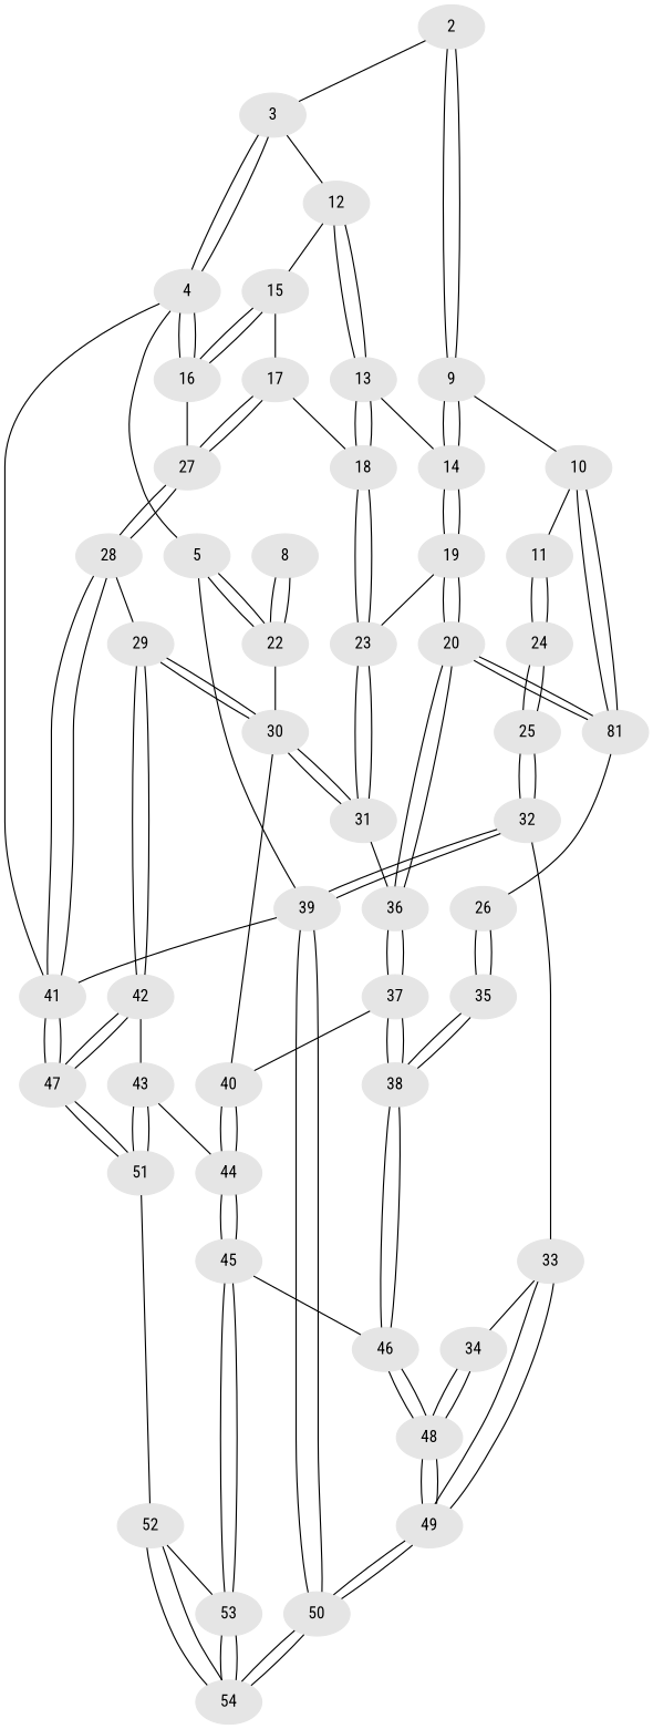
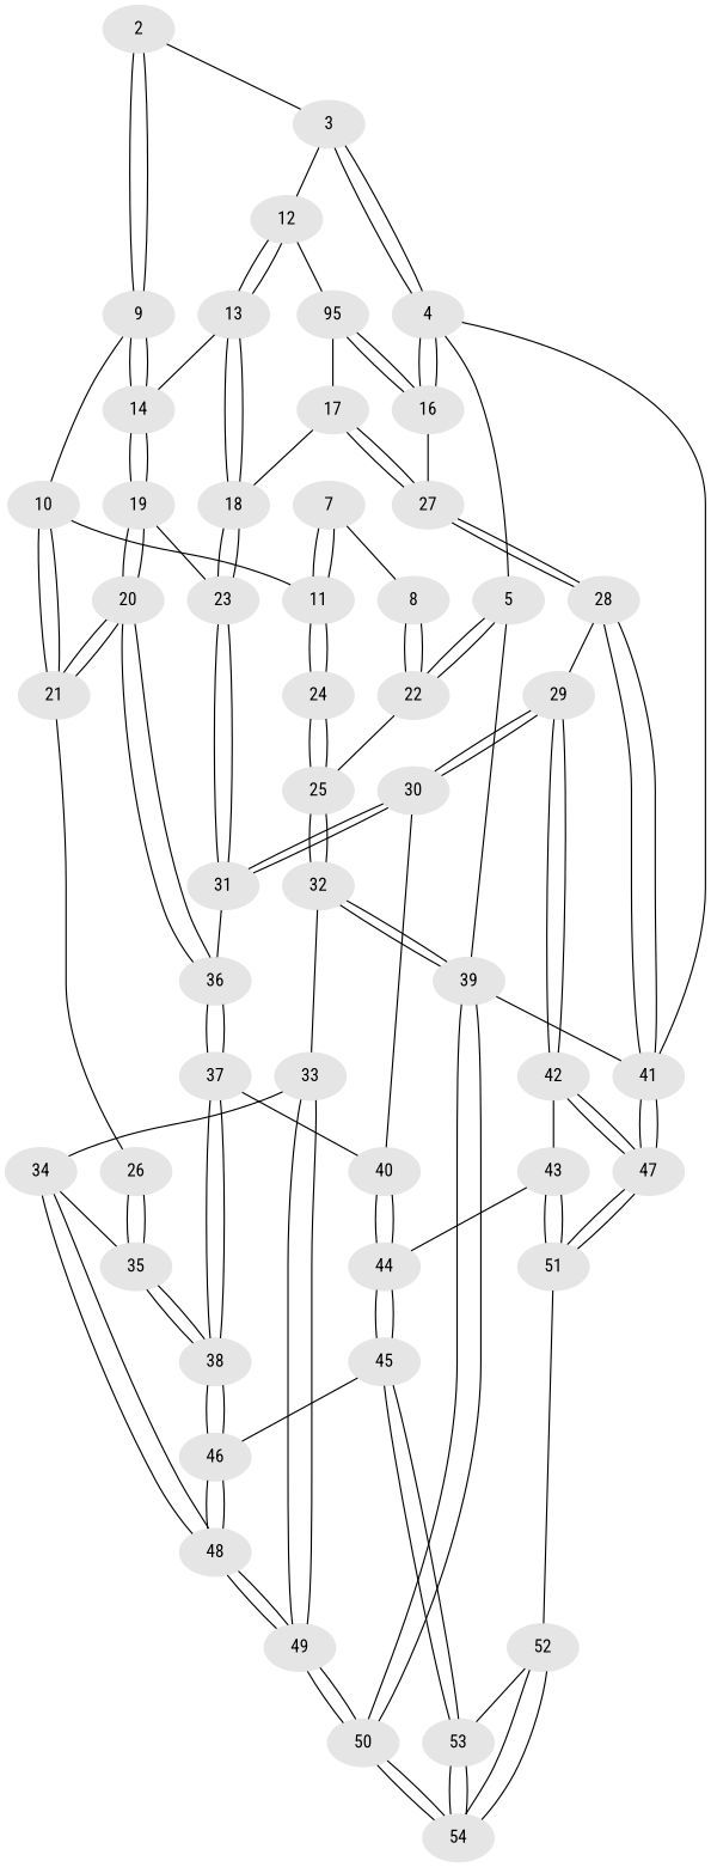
  graph {
    fontname="Roboto Condensed"
    node [color=gray90 fontname="Roboto Condensed" style=filled]
    edge [fontname="Roboto Condensed"]
    2
    3
    9
+   7
    8
    11
    4
    12
    10
    14
    5
    16
    41
    13
-   15
+   15 [label=95]
    22
    39
    27
    47
    25
    50
    24
-   21 [label=81]
+   21
    19
    26
    18
    17
    23
    20
    28
    31
    36
    37
    35
    32
    33
    38
    29
    30
    42
    40
    43
    44
    34
    49
    48
    46
    54
    45
    51
    52
    53
    2 -- 3
    2 -- 9
    2 -- 9
    3 -- 4
    3 -- 4
    3 -- 12
    9 -- 10
    9 -- 14
    9 -- 14
+   7 -- 8
+   7 -- 11
+   7 -- 11
    8 -- 22
    8 -- 22
    11 -- 24
    11 -- 24
    4 -- 5
    4 -- 16
    4 -- 16
    4 -- 41
    12 -- 13
    12 -- 13
    12 -- 15
    10 -- 11
    10 -- 21
    10 -- 21
    14 -- 19
    14 -- 19
    5 -- 22
    5 -- 22
    5 -- 39
    16 -- 27
    41 -- 47
    41 -- 47
    13 -- 14
    13 -- 18
    13 -- 18
    15 -- 16
    15 -- 16
    15 -- 17
-   22 -- 30
+   22 -- 25
    39 -- 41
    39 -- 50
    39 -- 50
    27 -- 28
    27 -- 28
    47 -- 51
    47 -- 51
    25 -- 32
    25 -- 32
    50 -- 54
    50 -- 54
    24 -- 25
    24 -- 25
    21 -- 26
    19 -- 23
    19 -- 20
    19 -- 20
    26 -- 35
    26 -- 35
    18 -- 23
    18 -- 23
    17 -- 27
    17 -- 27
    17 -- 18
    23 -- 31
    23 -- 31
    20 -- 21
    20 -- 21
    20 -- 36
    20 -- 36
    28 -- 41
    28 -- 41
    28 -- 29
    31 -- 36
    36 -- 37
    36 -- 37
    37 -- 38
    37 -- 38
    37 -- 40
    35 -- 38
    35 -- 38
    32 -- 39
    32 -- 39
    32 -- 33
    33 -- 34
    33 -- 49
    33 -- 49
    38 -- 46
    38 -- 46
    29 -- 30
    29 -- 30
    29 -- 42
    29 -- 42
    30 -- 31
    30 -- 31
    30 -- 40
    42 -- 47
    42 -- 47
    42 -- 43
    40 -- 44
    40 -- 44
    43 -- 44
    43 -- 51
    43 -- 51
    44 -- 45
    44 -- 45
+   34 -- 35
    34 -- 48
    34 -- 48
    49 -- 50
    49 -- 50
    48 -- 49
    48 -- 49
    46 -- 48
    46 -- 48
    45 -- 46
    45 -- 53
    45 -- 53
    51 -- 52
    52 -- 54
    52 -- 54
    52 -- 53
    53 -- 54
    53 -- 54
  }
